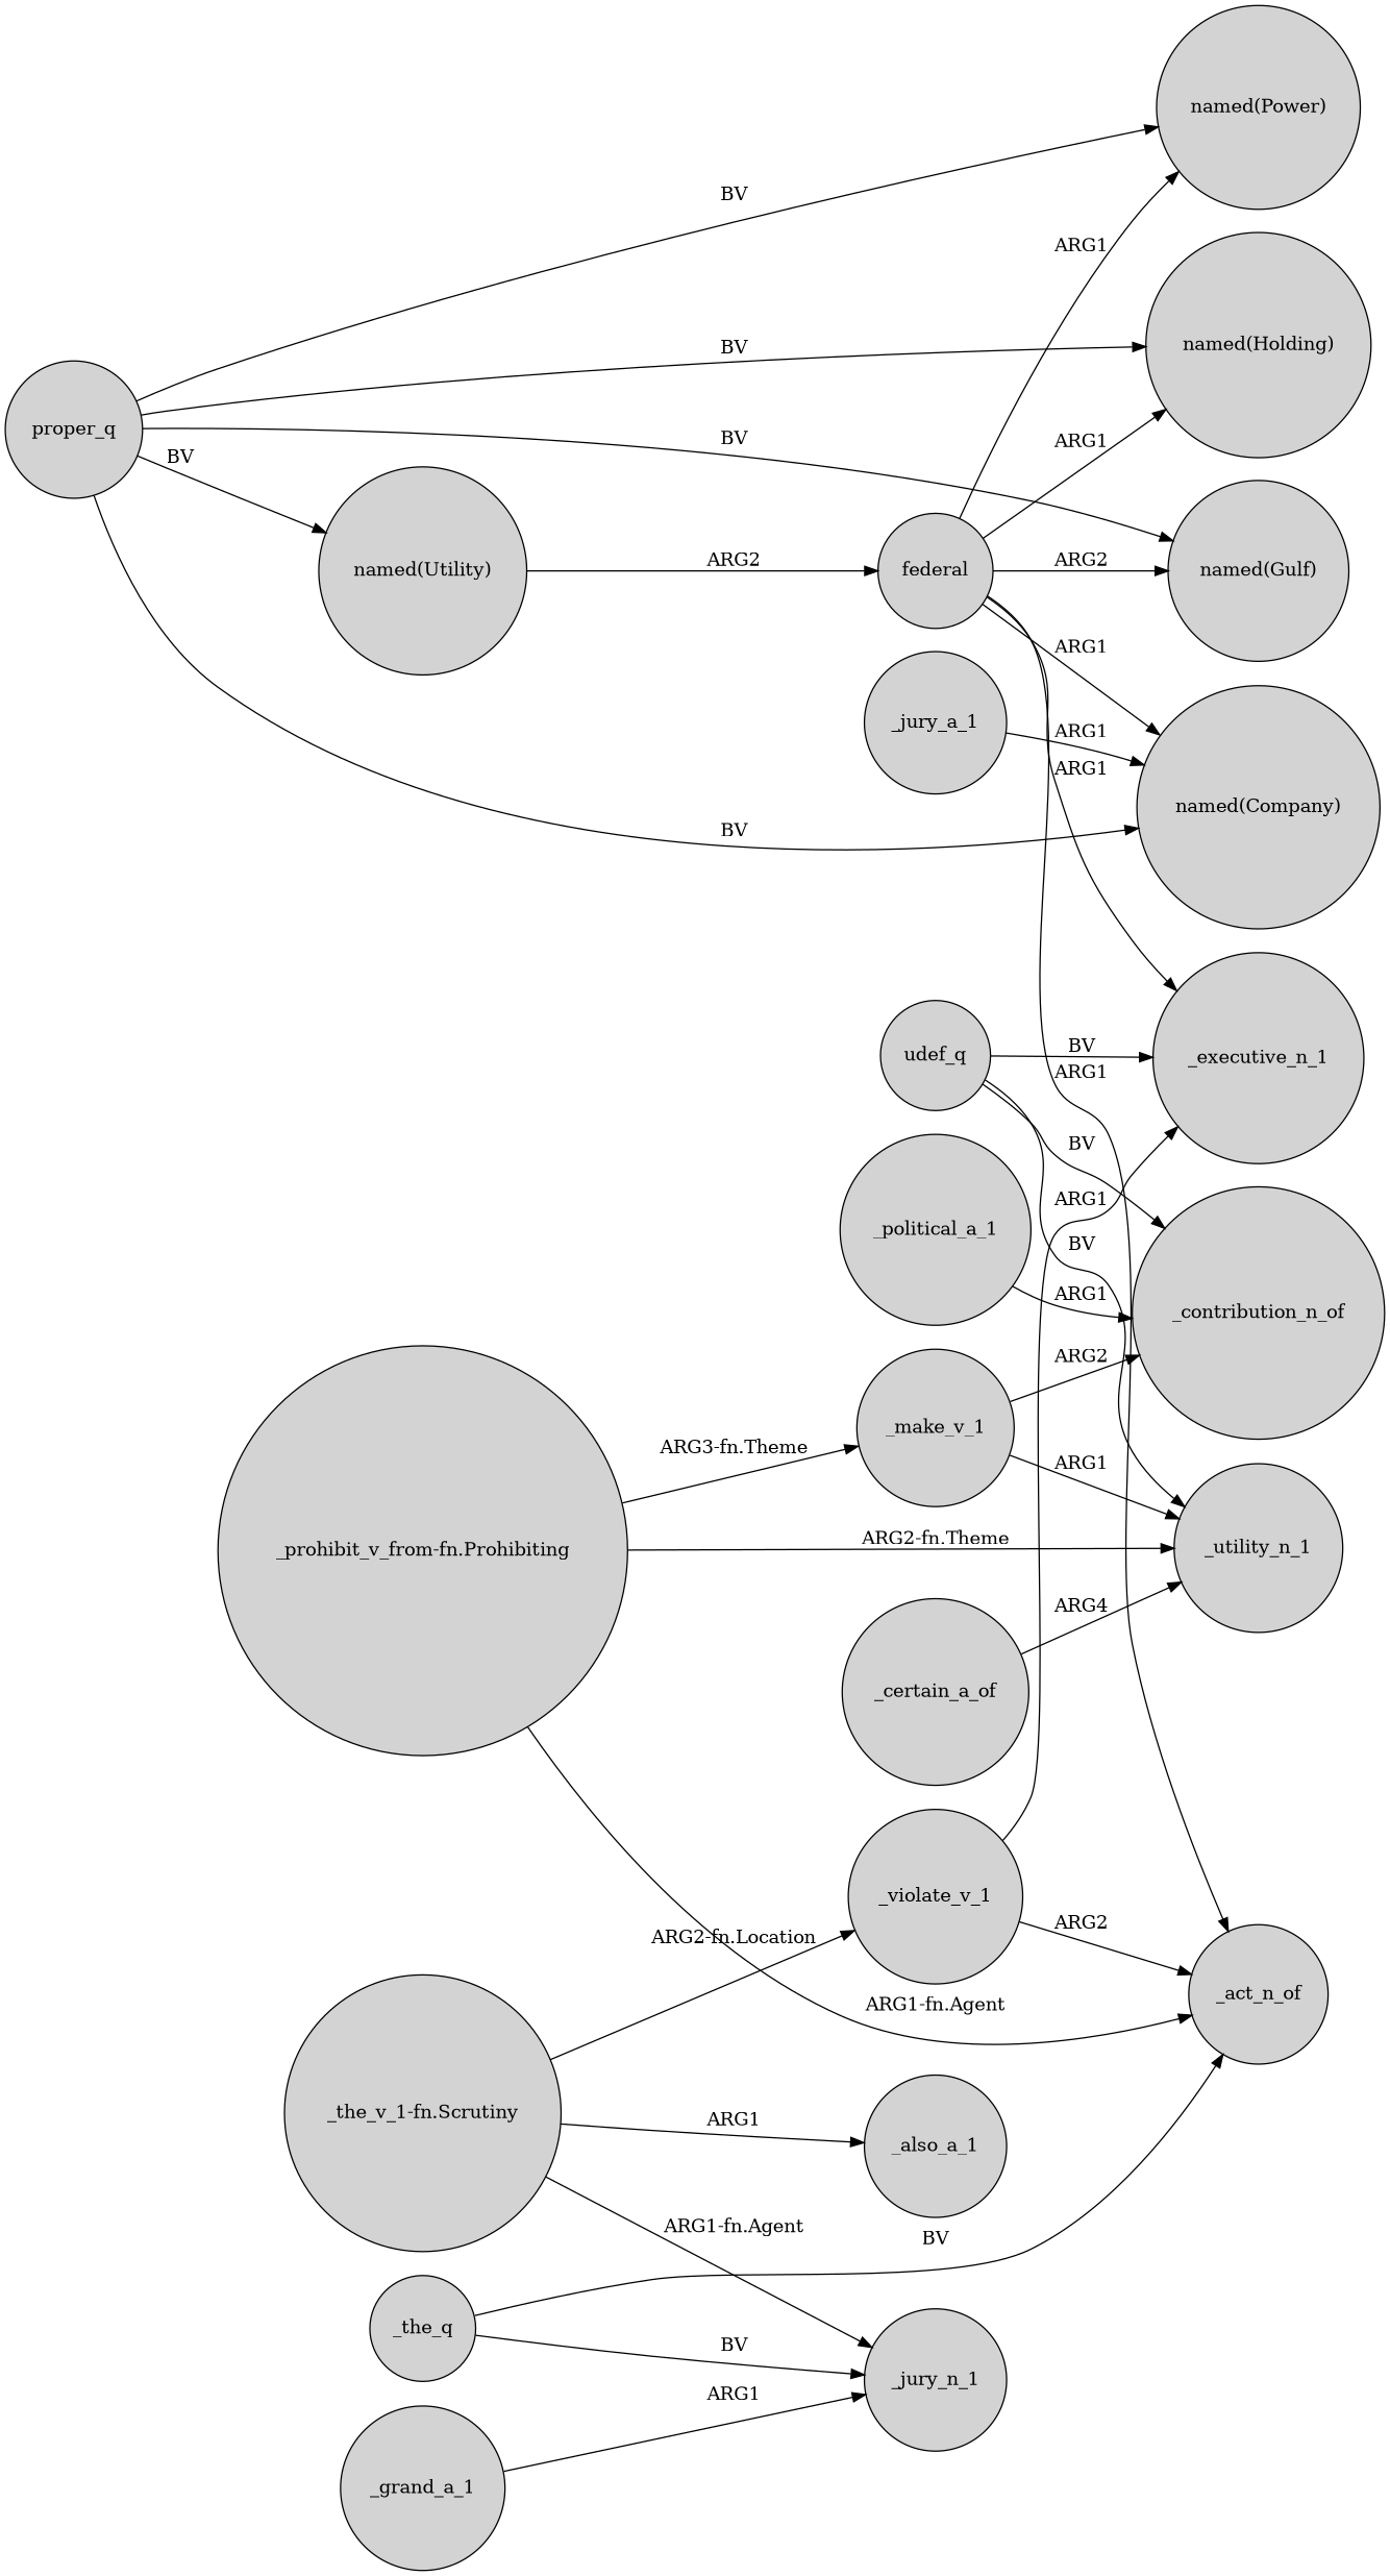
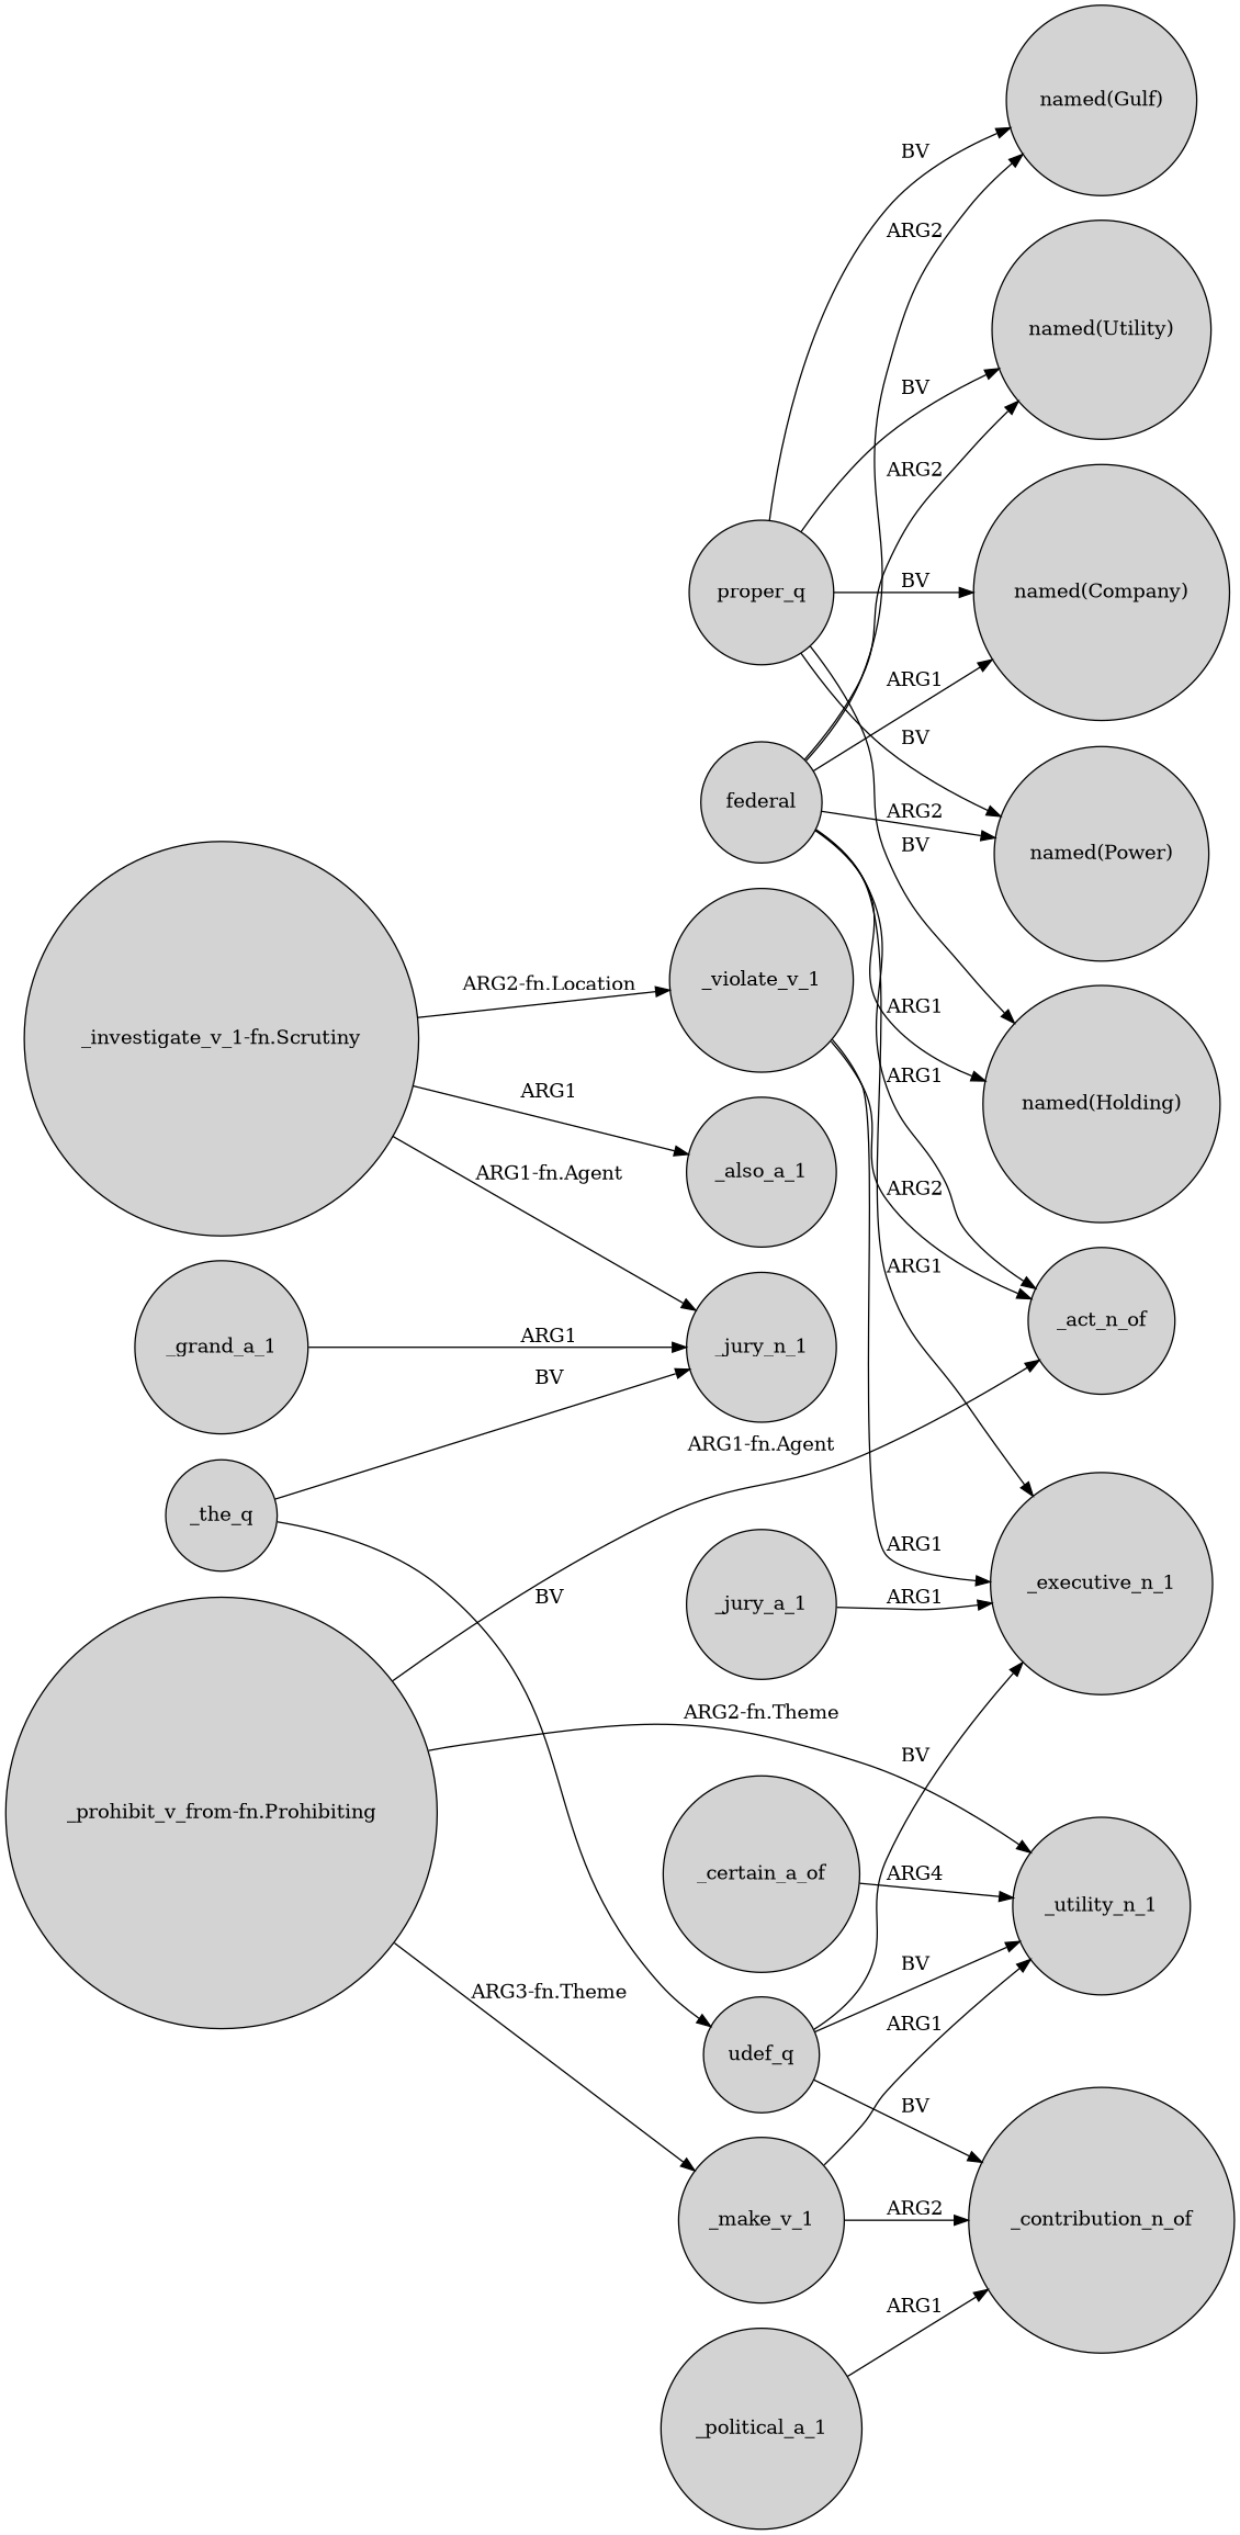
  digraph {
    rankdir=LR
    node [shape=circle style=filled]
    n1 [label=federal]
    "named(Holding)"
    "named(Power)"
    _executive_n_1
    "named(Gulf)"
    _act_n_of
    "named(Company)"
    "named(Utility)"
    _make_v_1
    _utility_n_1
    _contribution_n_of
    _political_a_1
    udef_q
-   "_investigate_v_1-fn.Scrutiny" [label="_the_v_1-fn.Scrutiny"]
+   "_investigate_v_1-fn.Scrutiny"
    _also_a_1
    _jury_n_1
    _violate_v_1
    _the_q
    _certain_a_of
    "_prohibit_v_from-fn.Prohibiting"
    _grand_a_1
    proper_q
    n23 [label=_jury_a_1]
    n1 -> "named(Holding)" [label=ARG1]
-   n1 -> "named(Power)" [label=ARG1]
+   n1 -> "named(Power)" [label=ARG2]
    n1 -> _executive_n_1 [label=ARG1]
    n1 -> "named(Gulf)" [label=ARG2]
    n1 -> _act_n_of [label=ARG1]
    n1 -> "named(Company)" [label=ARG1]
-   "named(Utility)" -> n1 [label=ARG2]
+   n1 -> "named(Utility)" [label=ARG2]
    _make_v_1 -> _utility_n_1 [label=ARG1]
    _make_v_1 -> _contribution_n_of [label=ARG2]
    _political_a_1 -> _contribution_n_of [label=ARG1]
    udef_q -> _executive_n_1 [label=BV]
    udef_q -> _utility_n_1 [label=BV]
    udef_q -> _contribution_n_of [label=BV]
    "_investigate_v_1-fn.Scrutiny" -> _also_a_1 [label=ARG1]
    "_investigate_v_1-fn.Scrutiny" -> _jury_n_1 [label="ARG1-fn.Agent"]
    "_investigate_v_1-fn.Scrutiny" -> _violate_v_1 [label="ARG2-fn.Location"]
    _violate_v_1 -> _executive_n_1 [label=ARG1]
    _violate_v_1 -> _act_n_of [label=ARG2]
-   _the_q -> _act_n_of [label=BV]
+   _the_q -> udef_q [label=BV]
    _the_q -> _jury_n_1 [label=BV]
    _certain_a_of -> _utility_n_1 [label=ARG4]
    "_prohibit_v_from-fn.Prohibiting" -> _act_n_of [label="ARG1-fn.Agent"]
    "_prohibit_v_from-fn.Prohibiting" -> _make_v_1 [label="ARG3-fn.Theme"]
    "_prohibit_v_from-fn.Prohibiting" -> _utility_n_1 [label="ARG2-fn.Theme"]
    _grand_a_1 -> _jury_n_1 [label=ARG1]
    proper_q -> "named(Holding)" [label=BV]
    proper_q -> "named(Power)" [label=BV]
    proper_q -> "named(Gulf)" [label=BV]
    proper_q -> "named(Company)" [label=BV]
    proper_q -> "named(Utility)" [label=BV]
-   n23 -> "named(Company)" [label=ARG1]
+   n23 -> _executive_n_1 [label=ARG1]
  }
